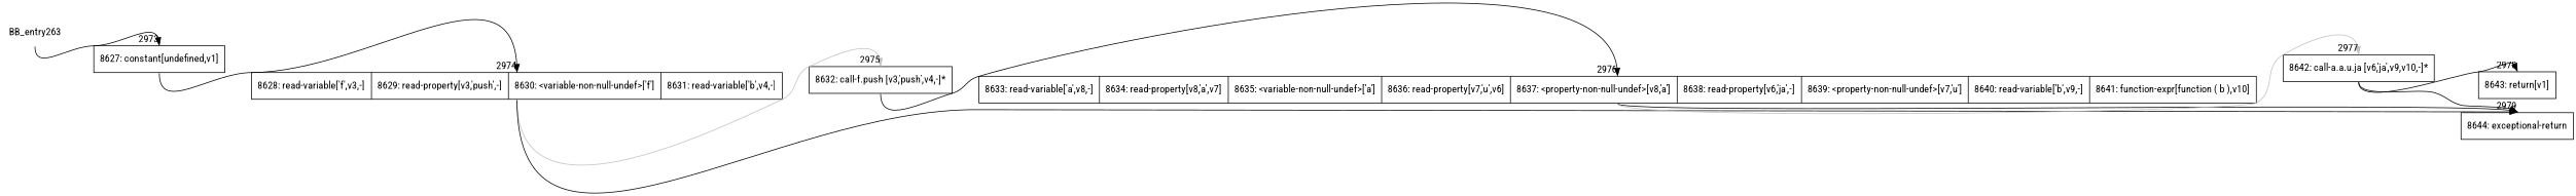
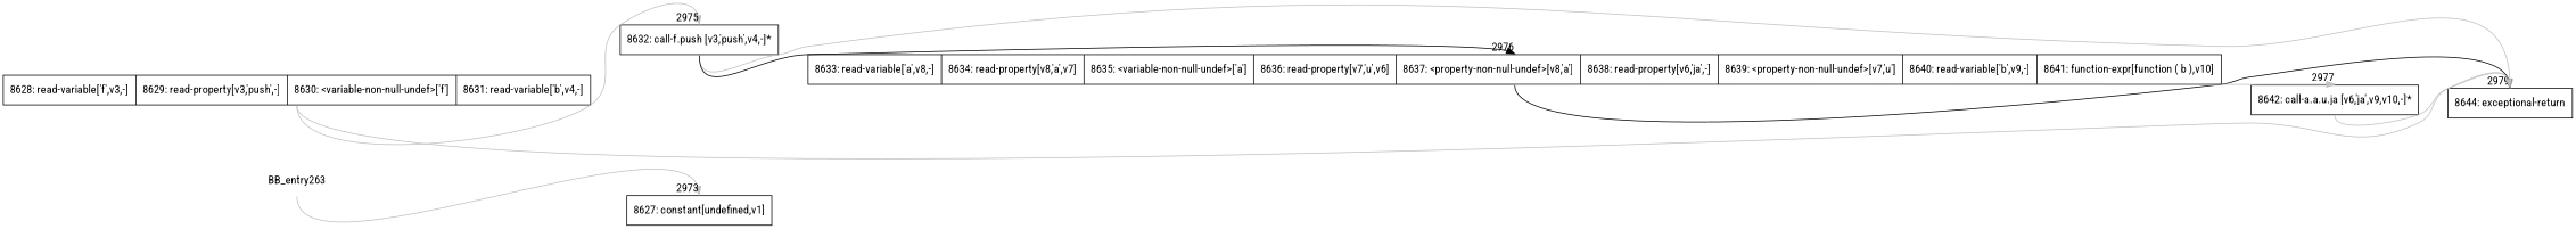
  digraph {
    fontname="Roboto Condensed"
    rankdir=LR
    node [fontname="Roboto Condensed" shape=record]
    edge [fontname="Roboto Condensed" headport=n tailport=s color=gray]
    n1 [label=BB_entry263 shape=none]
    n2 [label="{8627: constant[undefined,v1]}"]
    n3 [label="{8628: read-variable['f',v3,-]|8629: read-property[v3,'push',-]|8630: \<variable-non-null-undef\>['f']|8631: read-variable['b',v4,-]}"]
    n4 [label="{8632: call-f.push [v3,'push',v4,-]*}"]
    n5 [label="{8644: exceptional-return}"]
    n6 [label="{8633: read-variable['a',v8,-]|8634: read-property[v8,'a',v7]|8635: \<variable-non-null-undef\>['a']|8636: read-property[v7,'u',v6]|8637: \<property-non-null-undef\>[v8,'a']|8638: read-property[v6,'ja',-]|8639: \<property-non-null-undef\>[v7,'u']|8640: read-variable['b',v9,-]|8641: function-expr[function ( b ),v10]}"]
    n7 [label="{8642: call-a.a.u.ja [v6,'ja',v9,v10,-]*}"]
-   n8 [label="{8643: return[v1]}"]
-   n1 -> n2 [headlabel="    2973" color=""]
-   n2 -> n3 [headlabel="      2974" color=""]
+   n1 -> n2 [headlabel="    2973"]
    n3 -> n4 [headlabel="      2975"]
-   n3 -> n5 [color=black headlabel="      2979"]
+   n3 -> n5 [headlabel="      2979"]
+   n4 -> n5
    n4 -> n6 [headlabel="      2976" color=""]
    n6 -> n5 [color=black]
    n6 -> n7 [headlabel="      2977"]
-   n7 -> n5 [color=black]
-   n7 -> n8 [headlabel="      2978" color=""]
+   n7 -> n5
  }
